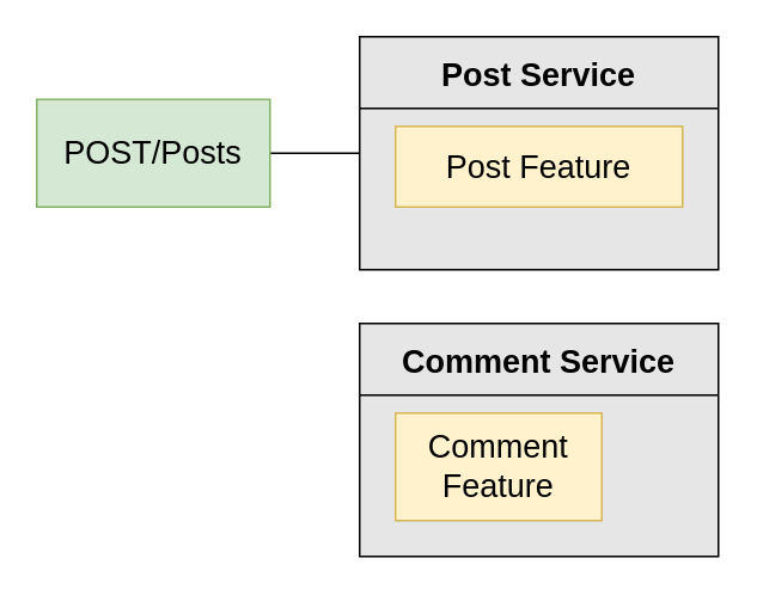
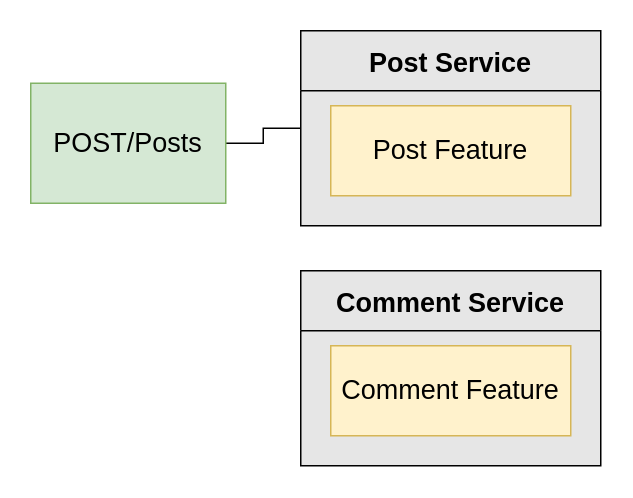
  <mxCell id="0" />
  <mxCell id="1" parent="0" />
  <mxCell id="2" value="Post Service" style="swimlane;gradientColor=none;fontSize=18;startSize=40;swimlaneFillColor=#E6E6E6;fillColor=#E6E6E6;" vertex="1" parent="1"><mxGeometry x="200" y="20" width="200" height="130" as="geometry" /></mxCell>
- <mxCell id="3" value="Post Feature" style="whiteSpace=wrap;html=1;align=center;treeFolding=1;treeMoving=1;newEdgeStyle={&quot;edgeStyle&quot;:&quot;elbowEdgeStyle&quot;,&quot;startArrow&quot;:&quot;none&quot;,&quot;endArrow&quot;:&quot;none&quot;};fillColor=#fff2cc;fontSize=18;strokeColor=#d6b656;" vertex="1" parent="2"><mxGeometry x="20" y="50" width="160" height="45" as="geometry" /></mxCell>
+ <mxCell id="3" value="Post Feature" style="whiteSpace=wrap;html=1;align=center;treeFolding=1;treeMoving=1;newEdgeStyle={&quot;edgeStyle&quot;:&quot;elbowEdgeStyle&quot;,&quot;startArrow&quot;:&quot;none&quot;,&quot;endArrow&quot;:&quot;none&quot;};fillColor=#fff2cc;fontSize=18;strokeColor=#d6b656;" vertex="1" parent="2"><mxGeometry x="20" y="50" width="160" height="60" as="geometry" /></mxCell>
  <mxCell id="4" style="edgeStyle=orthogonalEdgeStyle;rounded=0;orthogonalLoop=1;jettySize=auto;html=1;entryX=0;entryY=0.5;entryDx=0;entryDy=0;fontSize=18;endArrow=none;" edge="1" parent="1" source="5" target="2"><mxGeometry relative="1" as="geometry" /></mxCell>
- <mxCell id="5" value="POST/Posts" style="whiteSpace=wrap;html=1;align=center;treeFolding=1;treeMoving=1;newEdgeStyle={&quot;edgeStyle&quot;:&quot;elbowEdgeStyle&quot;,&quot;startArrow&quot;:&quot;none&quot;,&quot;endArrow&quot;:&quot;none&quot;};fillColor=#d5e8d4;fontSize=18;strokeColor=#82b366;" vertex="1" parent="1"><mxGeometry x="20" y="55" width="130" height="60" as="geometry" /></mxCell>
+ <mxCell id="5" value="POST/Posts" style="whiteSpace=wrap;html=1;align=center;treeFolding=1;treeMoving=1;newEdgeStyle={&quot;edgeStyle&quot;:&quot;elbowEdgeStyle&quot;,&quot;startArrow&quot;:&quot;none&quot;,&quot;endArrow&quot;:&quot;none&quot;};fillColor=#d5e8d4;fontSize=18;strokeColor=#82b366;" vertex="1" parent="1"><mxGeometry x="20" y="55" width="130" height="80" as="geometry" /></mxCell>
  <mxCell id="6" value="Comment Service" style="swimlane;gradientColor=none;fontSize=18;startSize=40;swimlaneFillColor=#E6E6E6;fillColor=#E6E6E6;" vertex="1" parent="1"><mxGeometry x="200" y="180" width="200" height="130" as="geometry" /></mxCell>
- <mxCell id="7" value="Comment Feature" style="whiteSpace=wrap;html=1;align=center;treeFolding=1;treeMoving=1;newEdgeStyle={&quot;edgeStyle&quot;:&quot;elbowEdgeStyle&quot;,&quot;startArrow&quot;:&quot;none&quot;,&quot;endArrow&quot;:&quot;none&quot;};fillColor=#fff2cc;fontSize=18;strokeColor=#d6b656;" vertex="1" parent="6"><mxGeometry x="20" y="50" width="115" height="60" as="geometry" /></mxCell>
+ <mxCell id="7" value="Comment Feature" style="whiteSpace=wrap;html=1;align=center;treeFolding=1;treeMoving=1;newEdgeStyle={&quot;edgeStyle&quot;:&quot;elbowEdgeStyle&quot;,&quot;startArrow&quot;:&quot;none&quot;,&quot;endArrow&quot;:&quot;none&quot;};fillColor=#fff2cc;fontSize=18;strokeColor=#d6b656;" vertex="1" parent="6"><mxGeometry x="20" y="50" width="160" height="60" as="geometry" /></mxCell>
